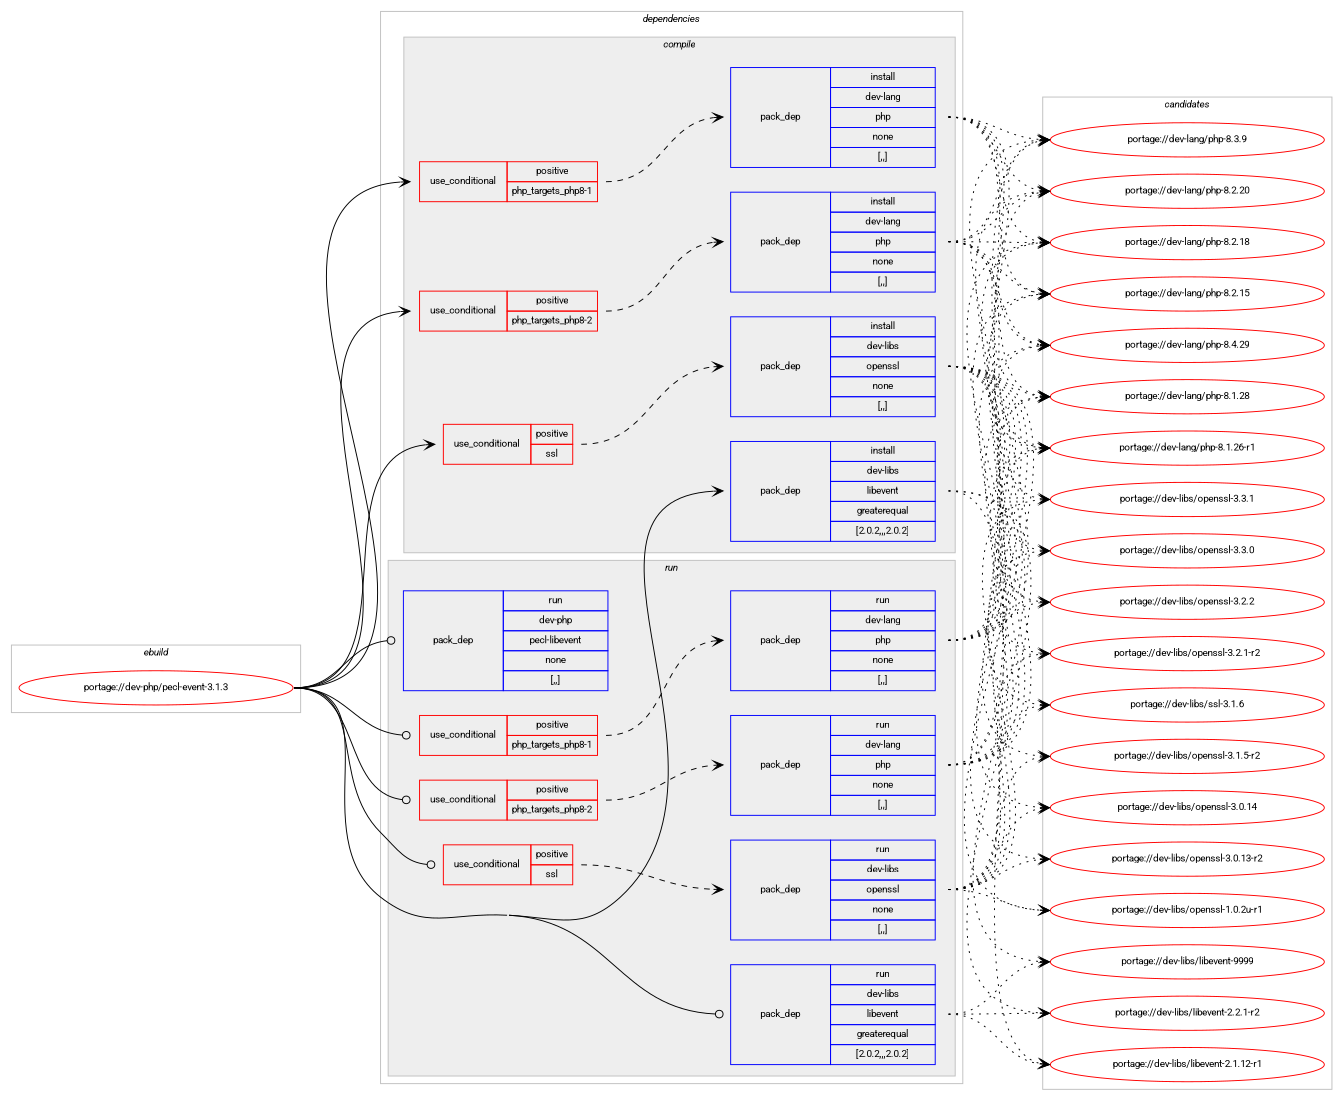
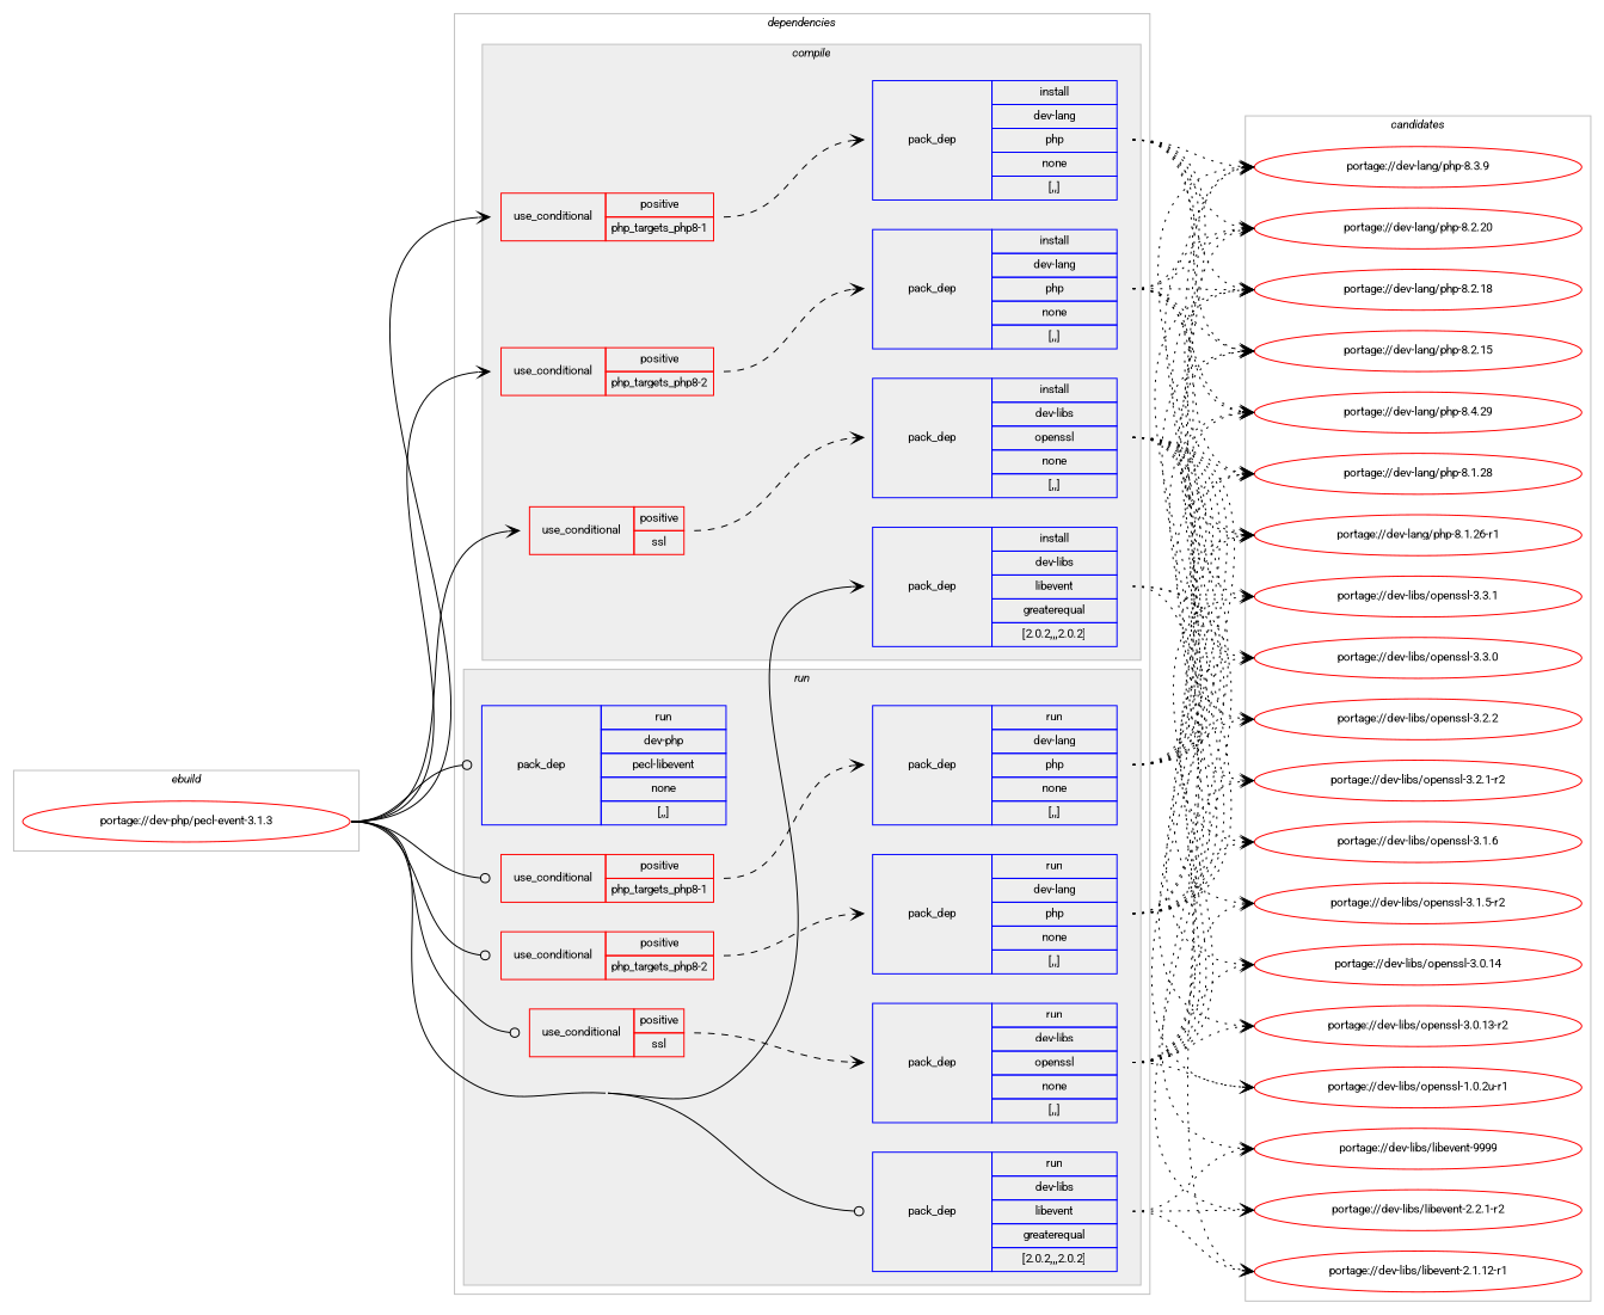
  digraph {
    compound=true
    concentrate=true
    fontname=Roboto
    fontsize=10
    newrank=true
    rankdir=LR
    ranksep=1.5
    node [color=red fontname=Roboto fontsize=10]
    edge [arrowhead=vee fontname=Roboto headport=w style=dotted tailport=e weight=100]
    n1 [label="portage://dev-php/pecl-event-3.1.3" width=4]
    n2 [color=blue label=<<TABLE BORDER="0" CELLBORDER="1" CELLSPACING="0" CELLPADDING="4" WIDTH="220"><TR><TD ROWSPAN="6" CELLPADDING="30">pack_dep</TD></TR><TR><TD WIDTH="110">install</TD></TR><TR><TD>dev-lang</TD></TR><TR><TD>php</TD></TR><TR><TD>none</TD></TR><TR><TD>[,,]</TD></TR></TABLE>> shape=none]
    n3 [label=<<TABLE BORDER="0" CELLBORDER="1" CELLSPACING="0" CELLPADDING="4"><TR><TD ROWSPAN="3" CELLPADDING="10">use_conditional</TD></TR><TR><TD>positive</TD></TR><TR><TD>php_targets_php8-1</TD></TR></TABLE>> shape=none]
    n4 [color=blue label=<<TABLE BORDER="0" CELLBORDER="1" CELLSPACING="0" CELLPADDING="4" WIDTH="220"><TR><TD ROWSPAN="6" CELLPADDING="30">pack_dep</TD></TR><TR><TD WIDTH="110">install</TD></TR><TR><TD>dev-lang</TD></TR><TR><TD>php</TD></TR><TR><TD>none</TD></TR><TR><TD>[,,]</TD></TR></TABLE>> shape=none]
    n5 [label=<<TABLE BORDER="0" CELLBORDER="1" CELLSPACING="0" CELLPADDING="4"><TR><TD ROWSPAN="3" CELLPADDING="10">use_conditional</TD></TR><TR><TD>positive</TD></TR><TR><TD>php_targets_php8-2</TD></TR></TABLE>> shape=none]
    n6 [color=blue label=<<TABLE BORDER="0" CELLBORDER="1" CELLSPACING="0" CELLPADDING="4" WIDTH="220"><TR><TD ROWSPAN="6" CELLPADDING="30">pack_dep</TD></TR><TR><TD WIDTH="110">install</TD></TR><TR><TD>dev-libs</TD></TR><TR><TD>openssl</TD></TR><TR><TD>none</TD></TR><TR><TD>[,,]</TD></TR></TABLE>> shape=none]
    n7 [label=<<TABLE BORDER="0" CELLBORDER="1" CELLSPACING="0" CELLPADDING="4"><TR><TD ROWSPAN="3" CELLPADDING="10">use_conditional</TD></TR><TR><TD>positive</TD></TR><TR><TD>ssl</TD></TR></TABLE>> shape=none]
    n8 [color=blue label=<<TABLE BORDER="0" CELLBORDER="1" CELLSPACING="0" CELLPADDING="4" WIDTH="220"><TR><TD ROWSPAN="6" CELLPADDING="30">pack_dep</TD></TR><TR><TD WIDTH="110">install</TD></TR><TR><TD>dev-libs</TD></TR><TR><TD>libevent</TD></TR><TR><TD>greaterequal</TD></TR><TR><TD>[2.0.2,,,2.0.2]</TD></TR></TABLE>> shape=none]
    n9 [color=blue label=<<TABLE BORDER="0" CELLBORDER="1" CELLSPACING="0" CELLPADDING="4" WIDTH="220"><TR><TD ROWSPAN="6" CELLPADDING="30">pack_dep</TD></TR><TR><TD WIDTH="110">run</TD></TR><TR><TD>dev-lang</TD></TR><TR><TD>php</TD></TR><TR><TD>none</TD></TR><TR><TD>[,,]</TD></TR></TABLE>> shape=none]
    n10 [label=<<TABLE BORDER="0" CELLBORDER="1" CELLSPACING="0" CELLPADDING="4"><TR><TD ROWSPAN="3" CELLPADDING="10">use_conditional</TD></TR><TR><TD>positive</TD></TR><TR><TD>php_targets_php8-1</TD></TR></TABLE>> shape=none]
    n11 [color=blue label=<<TABLE BORDER="0" CELLBORDER="1" CELLSPACING="0" CELLPADDING="4" WIDTH="220"><TR><TD ROWSPAN="6" CELLPADDING="30">pack_dep</TD></TR><TR><TD WIDTH="110">run</TD></TR><TR><TD>dev-lang</TD></TR><TR><TD>php</TD></TR><TR><TD>none</TD></TR><TR><TD>[,,]</TD></TR></TABLE>> shape=none]
    n12 [label=<<TABLE BORDER="0" CELLBORDER="1" CELLSPACING="0" CELLPADDING="4"><TR><TD ROWSPAN="3" CELLPADDING="10">use_conditional</TD></TR><TR><TD>positive</TD></TR><TR><TD>php_targets_php8-2</TD></TR></TABLE>> shape=none]
    n13 [color=blue label=<<TABLE BORDER="0" CELLBORDER="1" CELLSPACING="0" CELLPADDING="4" WIDTH="220"><TR><TD ROWSPAN="6" CELLPADDING="30">pack_dep</TD></TR><TR><TD WIDTH="110">run</TD></TR><TR><TD>dev-libs</TD></TR><TR><TD>openssl</TD></TR><TR><TD>none</TD></TR><TR><TD>[,,]</TD></TR></TABLE>> shape=none]
    n14 [label=<<TABLE BORDER="0" CELLBORDER="1" CELLSPACING="0" CELLPADDING="4"><TR><TD ROWSPAN="3" CELLPADDING="10">use_conditional</TD></TR><TR><TD>positive</TD></TR><TR><TD>ssl</TD></TR></TABLE>> shape=none]
    n15 [color=blue label=<<TABLE BORDER="0" CELLBORDER="1" CELLSPACING="0" CELLPADDING="4" WIDTH="220"><TR><TD ROWSPAN="6" CELLPADDING="30">pack_dep</TD></TR><TR><TD WIDTH="110">run</TD></TR><TR><TD>dev-libs</TD></TR><TR><TD>libevent</TD></TR><TR><TD>greaterequal</TD></TR><TR><TD>[2.0.2,,,2.0.2]</TD></TR></TABLE>> shape=none]
    n16 [color=blue label=<<TABLE BORDER="0" CELLBORDER="1" CELLSPACING="0" CELLPADDING="4" WIDTH="220"><TR><TD ROWSPAN="6" CELLPADDING="30">pack_dep</TD></TR><TR><TD WIDTH="110">run</TD></TR><TR><TD>dev-php</TD></TR><TR><TD>pecl-libevent</TD></TR><TR><TD>none</TD></TR><TR><TD>[,,]</TD></TR></TABLE>> shape=none]
    n17 [label="portage://dev-lang/php-8.3.9" width=4]
    n18 [label="portage://dev-lang/php-8.2.20" width=4]
    n19 [label="portage://dev-lang/php-8.2.18" width=4]
    n20 [label="portage://dev-lang/php-8.2.15" width=4]
    n21 [label="portage://dev-lang/php-8.4.29" width=4]
    n22 [label="portage://dev-lang/php-8.1.28" width=4]
    n23 [label="portage://dev-lang/php-8.1.26-r1" width=4]
    n24 [label="portage://dev-libs/openssl-3.3.1" width=4]
    n25 [label="portage://dev-libs/openssl-3.3.0" width=4]
    n26 [label="portage://dev-libs/openssl-3.2.2" width=4]
    n27 [label="portage://dev-libs/openssl-3.2.1-r2" width=4]
-   n28 [label="portage://dev-libs/ssl-3.1.6" width=4]
+   n28 [label="portage://dev-libs/openssl-3.1.6" width=4]
    n29 [label="portage://dev-libs/openssl-3.1.5-r2" width=4]
    n30 [label="portage://dev-libs/openssl-3.0.14" width=4]
    n31 [label="portage://dev-libs/openssl-3.0.13-r2" width=4]
    n32 [label="portage://dev-libs/openssl-1.0.2u-r1" width=4]
    n33 [label="portage://dev-libs/libevent-9999" width=4]
    n34 [label="portage://dev-libs/libevent-2.2.1-r2" width=4]
    n35 [label="portage://dev-libs/libevent-2.1.12-r1" width=4]
    subgraph cluster_1 {
      color=gray
      label=<<i>ebuild</i>>
      rank=same
      n1
    }
    subgraph cluster_2 {
      color=gray
      label=<<i>dependencies</i>>
      subgraph cluster_3 {
        color=gray
        fillcolor="#eeeeee"
        label=<<i>compile</i>>
        style=filled
        subgraph sub_4 {
          color=gray
          fillcolor="#eeeeee"
          label=<<i>compile</i>>
          style=filled
          n3
          subgraph sub_5 {
            color=gray
            fillcolor="#eeeeee"
            label=<<i>compile</i>>
            style=filled
            n2
          }
        }
        subgraph sub_6 {
          color=gray
          fillcolor="#eeeeee"
          label=<<i>compile</i>>
          style=filled
          n5
          subgraph sub_7 {
            color=gray
            fillcolor="#eeeeee"
            label=<<i>compile</i>>
            style=filled
            n4
          }
        }
        subgraph sub_8 {
          color=gray
          fillcolor="#eeeeee"
          label=<<i>compile</i>>
          style=filled
          n7
          subgraph sub_9 {
            color=gray
            fillcolor="#eeeeee"
            label=<<i>compile</i>>
            style=filled
            n6
          }
        }
        subgraph sub_10 {
          color=gray
          fillcolor="#eeeeee"
          label=<<i>compile</i>>
          style=filled
          n8
        }
      }
      subgraph cluster_11 {
        color=gray
        fillcolor="#eeeeee"
        label=<<i>compile and run</i>>
        style=filled
      }
      subgraph cluster_12 {
        color=gray
        fillcolor="#eeeeee"
        label=<<i>run</i>>
        style=filled
        subgraph sub_13 {
          color=gray
          fillcolor="#eeeeee"
          label=<<i>run</i>>
          style=filled
          n10
          subgraph sub_14 {
            color=gray
            fillcolor="#eeeeee"
            label=<<i>run</i>>
            style=filled
            n9
          }
        }
        subgraph sub_15 {
          color=gray
          fillcolor="#eeeeee"
          label=<<i>run</i>>
          style=filled
          n12
          subgraph sub_16 {
            color=gray
            fillcolor="#eeeeee"
            label=<<i>run</i>>
            style=filled
            n11
          }
        }
        subgraph sub_17 {
          color=gray
          fillcolor="#eeeeee"
          label=<<i>run</i>>
          style=filled
          n14
          subgraph sub_18 {
            color=gray
            fillcolor="#eeeeee"
            label=<<i>run</i>>
            style=filled
            n13
          }
        }
        subgraph sub_19 {
          color=gray
          fillcolor="#eeeeee"
          label=<<i>run</i>>
          style=filled
          n15
        }
        subgraph sub_20 {
          color=gray
          fillcolor="#eeeeee"
          label=<<i>run</i>>
          style=filled
          n16
        }
      }
    }
    subgraph cluster_21 {
      color=gray
      label=<<i>candidates</i>>
      rank=same
      subgraph sub_22 {
        color=black
        label=<<i>candidates</i>>
        nodesep=1
        rank=same
        n17
        n18
        n19
        n20
        n21
        n22
        n23
      }
      subgraph sub_23 {
        color=black
        label=<<i>candidates</i>>
        nodesep=1
        rank=same
        n17
        n18
        n19
        n20
        n21
        n22
        n23
      }
      subgraph sub_24 {
        color=black
        label=<<i>candidates</i>>
        nodesep=1
        rank=same
        n24
        n25
        n26
        n27
        n28
        n29
        n30
        n31
        n32
      }
      subgraph sub_25 {
        color=black
        label=<<i>candidates</i>>
        nodesep=1
        rank=same
        n33
        n34
        n35
      }
      subgraph sub_26 {
        color=black
        label=<<i>candidates</i>>
        nodesep=1
        rank=same
        n17
        n18
        n19
        n20
        n21
        n22
        n23
      }
      subgraph sub_27 {
        color=black
        label=<<i>candidates</i>>
        nodesep=1
        rank=same
        n17
        n18
        n19
        n20
        n21
        n22
        n23
      }
      subgraph sub_28 {
        color=black
        label=<<i>candidates</i>>
        nodesep=1
        rank=same
        n24
        n25
        n26
        n27
        n28
        n29
        n30
        n31
        n32
      }
      subgraph sub_29 {
        color=black
        label=<<i>candidates</i>>
        nodesep=1
        rank=same
        n33
        n34
        n35
      }
      subgraph sub_30 {
        color=black
        label=<<i>candidates</i>>
        nodesep=1
        rank=same
      }
    }
    n1 -> n3 [style=solid weight=20]
    n1 -> n5 [style=solid weight=20]
    n1 -> n7 [style=solid weight=20]
    n1 -> n8 [style=solid weight=20]
    n1 -> n10 [arrowhead=odot style=solid weight=20]
    n1 -> n12 [arrowhead=odot style=solid weight=20]
    n1 -> n14 [arrowhead=odot style=solid weight=20]
    n1 -> n15 [arrowhead=odot style=solid weight=20]
    n1 -> n16 [arrowhead=odot style=solid weight=20]
    n2 -> n17
    n2 -> n18
    n2 -> n19
    n2 -> n20
    n2 -> n21
    n2 -> n22
    n2 -> n23
    n3 -> n2 [style=dashed weight=20]
    n4 -> n17
    n4 -> n18
    n4 -> n19
    n4 -> n20
    n4 -> n21
    n4 -> n22
    n4 -> n23
    n5 -> n4 [style=dashed weight=20]
    n6 -> n24
    n6 -> n25
    n6 -> n26
    n6 -> n27
    n6 -> n28
    n6 -> n29
    n6 -> n30
    n6 -> n31
    n6 -> n32
    n7 -> n6 [style=dashed weight=20]
    n8 -> n33
    n8 -> n34
    n8 -> n35
    n9 -> n17
    n9 -> n18
    n9 -> n19
    n9 -> n20
    n9 -> n21
    n9 -> n22
    n9 -> n23
    n10 -> n9 [style=dashed weight=20]
    n11 -> n17
    n11 -> n18
    n11 -> n19
    n11 -> n20
    n11 -> n21
    n11 -> n22
    n11 -> n23
    n12 -> n11 [style=dashed weight=20]
    n13 -> n24
    n13 -> n25
    n13 -> n26
    n13 -> n27
    n13 -> n28
    n13 -> n29
    n13 -> n30
    n13 -> n31
    n13 -> n32
    n14 -> n13 [style=dashed weight=20]
    n15 -> n33
    n15 -> n34
    n15 -> n35
  }
